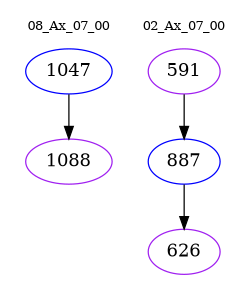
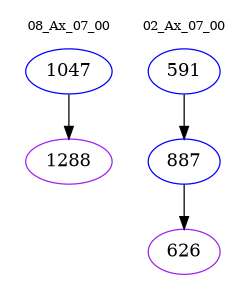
  digraph {
    node [color=blue]
    edge [color=black]
    n1 [label=1047]
-   n2 [color=purple label=1088]
-   n3 [color=purple label=591]
+   n2 [color=purple label=1288]
+   n3 [label=591]
    n4 [label=887]
    n5 [color=purple label=626]
    subgraph cluster_1 {
      color=white
      fontsize=10
      label="08_Ax_07_00"
      n1
      n2
    }
    subgraph cluster_2 {
      color=white
      fontsize=10
      label="02_Ax_07_00"
      n3
      n4
      n5
    }
    n1 -> n2
    n3 -> n4
    n4 -> n5
  }
